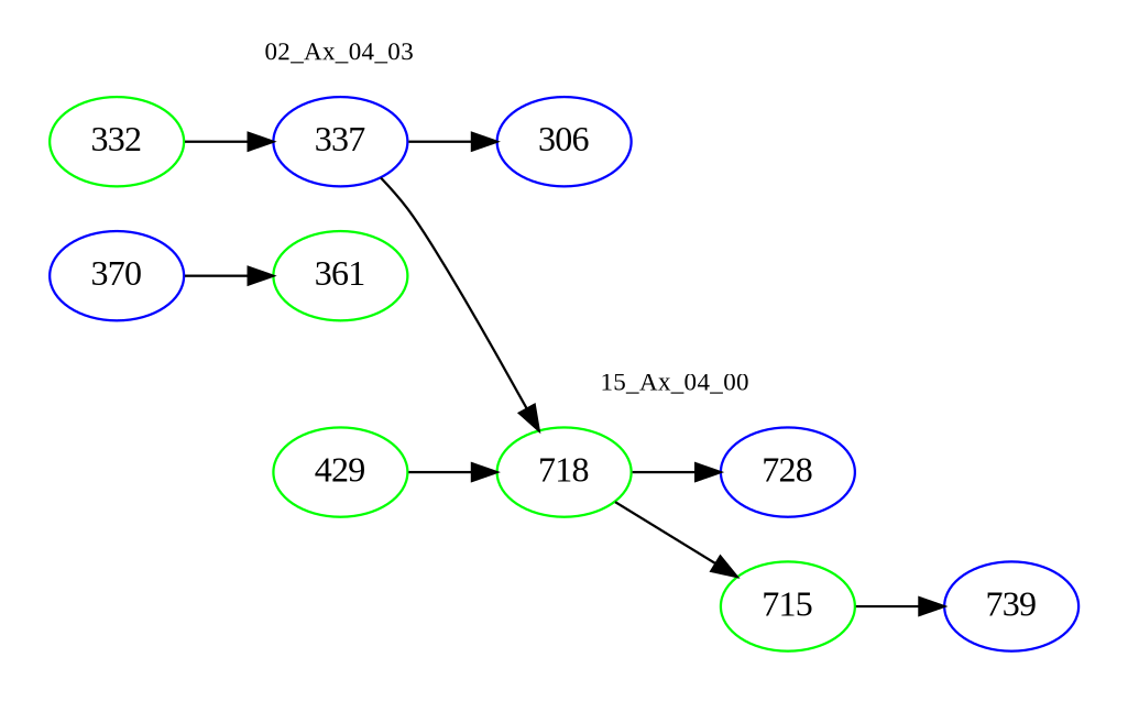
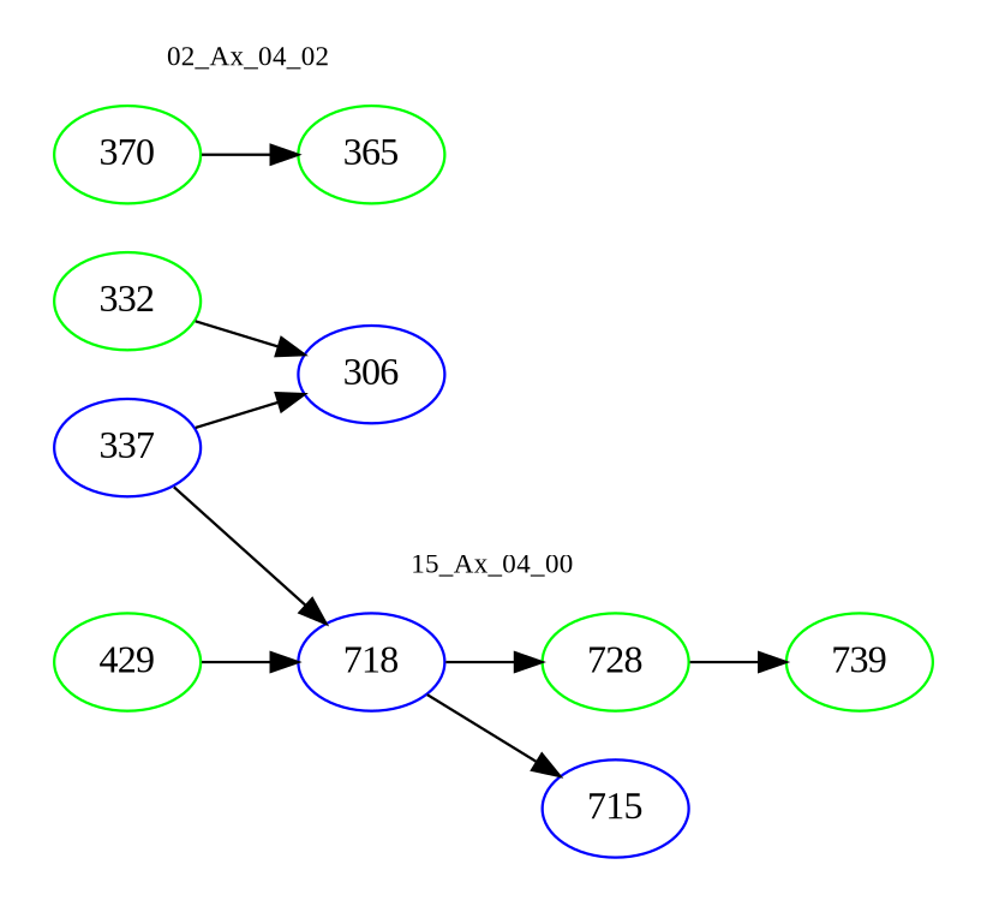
  digraph {
    fontname="Liberation Serif"
    rankdir=LR
    node [color=blue fontname="Liberation Serif"]
    edge [color=black fontname="Liberation Serif"]
    n1 [color=green label=332]
    n2 [label=337]
-   n3 [label=370]
+   n3 [color=green label=370]
    n4 [label=306]
-   n5 [color=green label=361]
+   n5 [color=green label=365]
    n6 [color=green label=429]
-   n7 [color=green label=718]
-   n8 [color=green label=715]
-   n9 [label=728]
-   n10 [label=739]
+   n7 [label=718]
+   n8 [label=715]
+   n9 [color=green label=728]
+   n10 [color=green label=739]
    subgraph cluster_1 {
      color=white
      fontsize=10
-     label="02_Ax_04_03"
+     label="02_Ax_04_02"
      n1
      n2
      n3
      n4
      n5
    }
    subgraph cluster_2 {
      color=white
      fontsize=10
      label="15_Ax_04_00"
      n6
      n7
      n8
      n9
      n10
    }
-   n1 -> n2
+   n1 -> n4
    n2 -> n4
    n2 -> n7
    n3 -> n5
    n6 -> n7
    n7 -> n8
    n7 -> n9
-   n8 -> n10
+   n9 -> n10
  }
